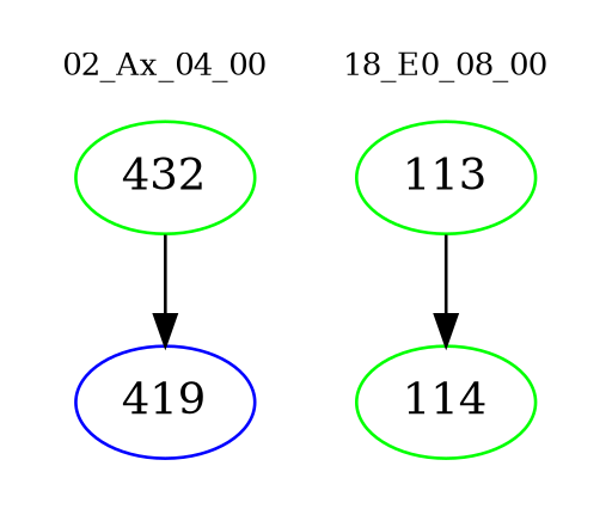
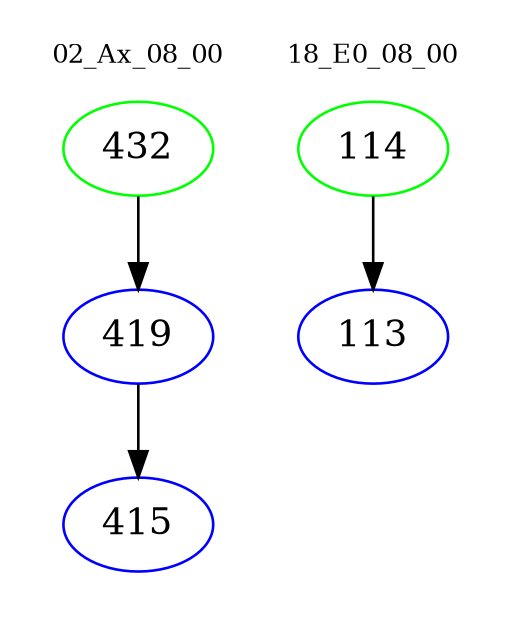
  digraph {
    node [color=blue]
    edge [color=black]
    n1 [label=419]
+   n2 [label=415]
    n3 [color=green label=432]
-   n4 [color=green label=113]
+   n4 [label=113]
    n5 [color=green label=114]
    subgraph cluster_1 {
      color=white
      fontsize=10
-     label="02_Ax_04_00"
+     label="02_Ax_08_00"
      n1
+     n2
      n3
    }
    subgraph cluster_2 {
      color=white
      fontsize=10
      label="18_E0_08_00"
      n4
      n5
    }
+   n1 -> n2
    n3 -> n1
-   n4 -> n5
+   n5 -> n4
  }
